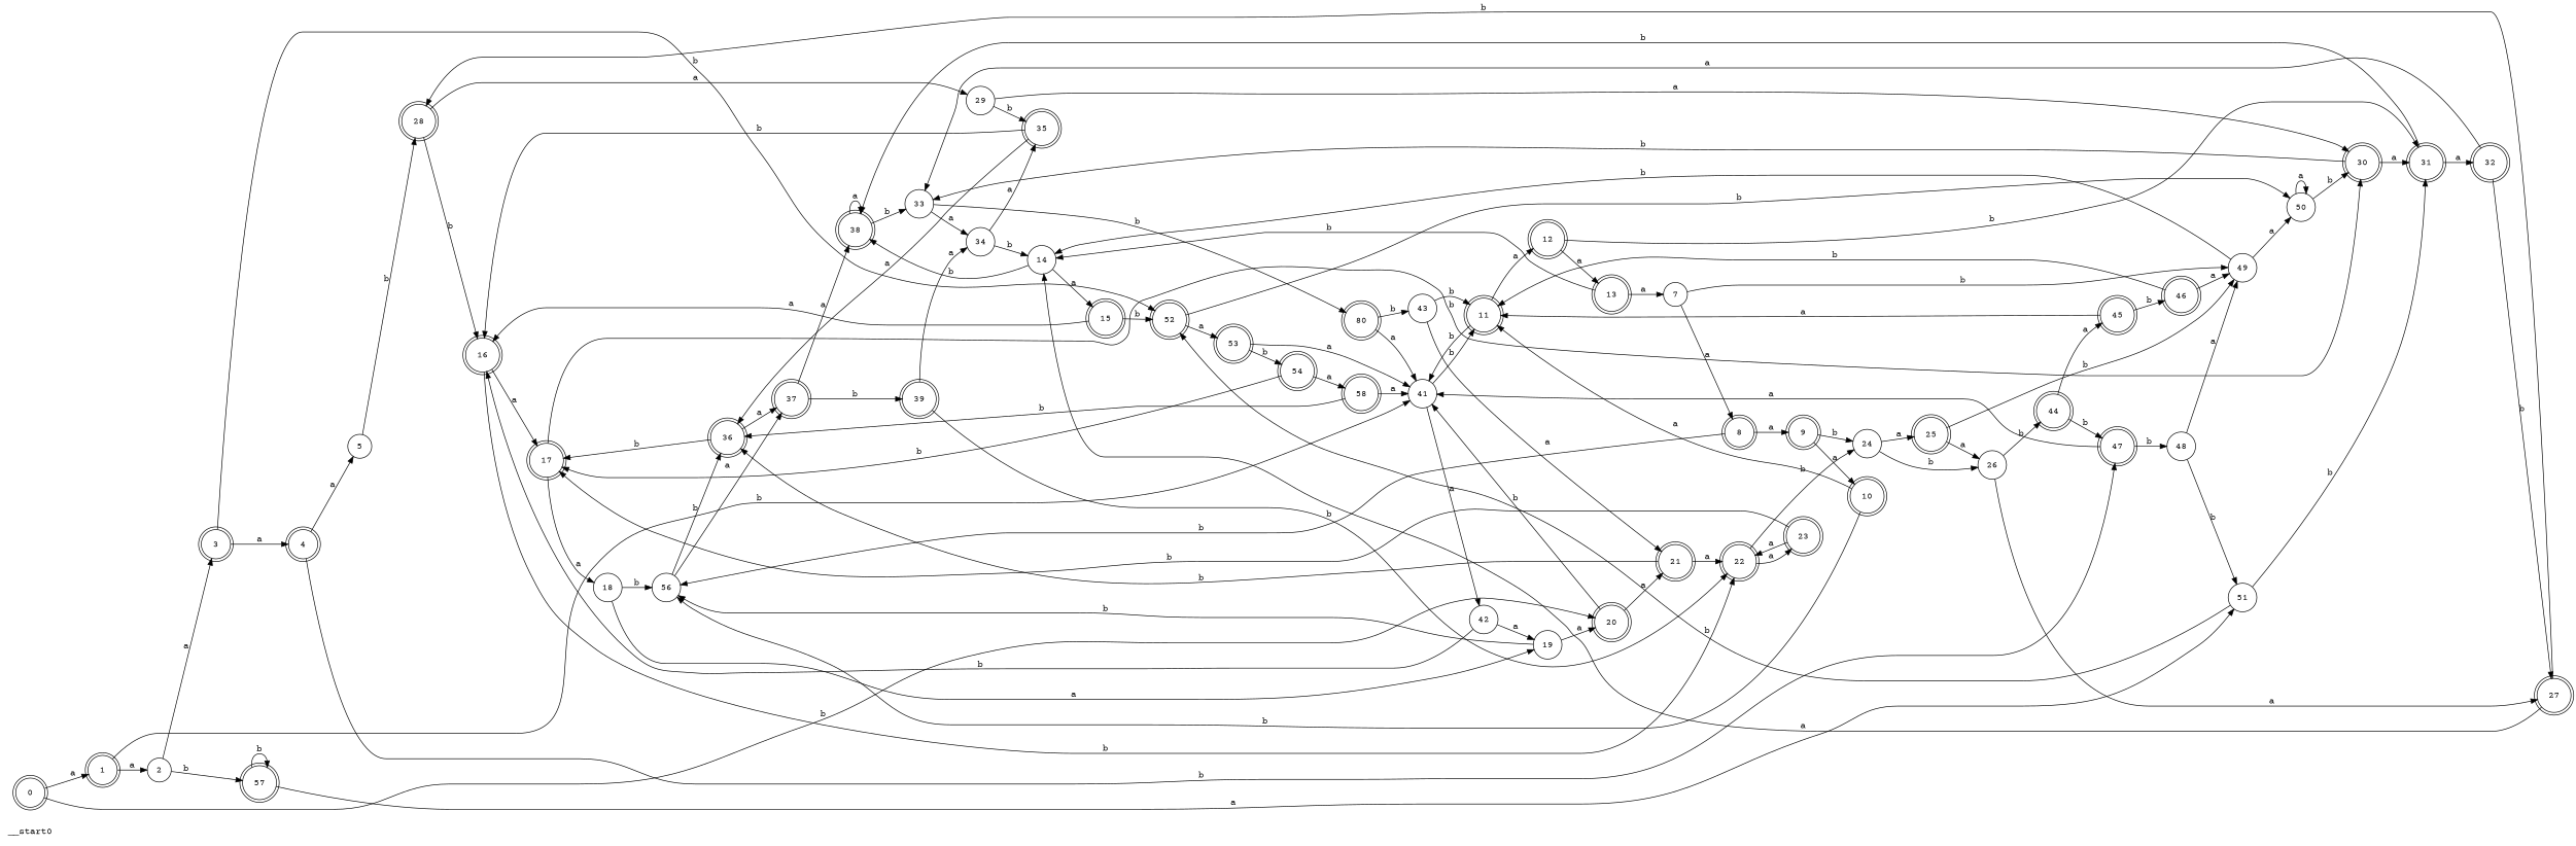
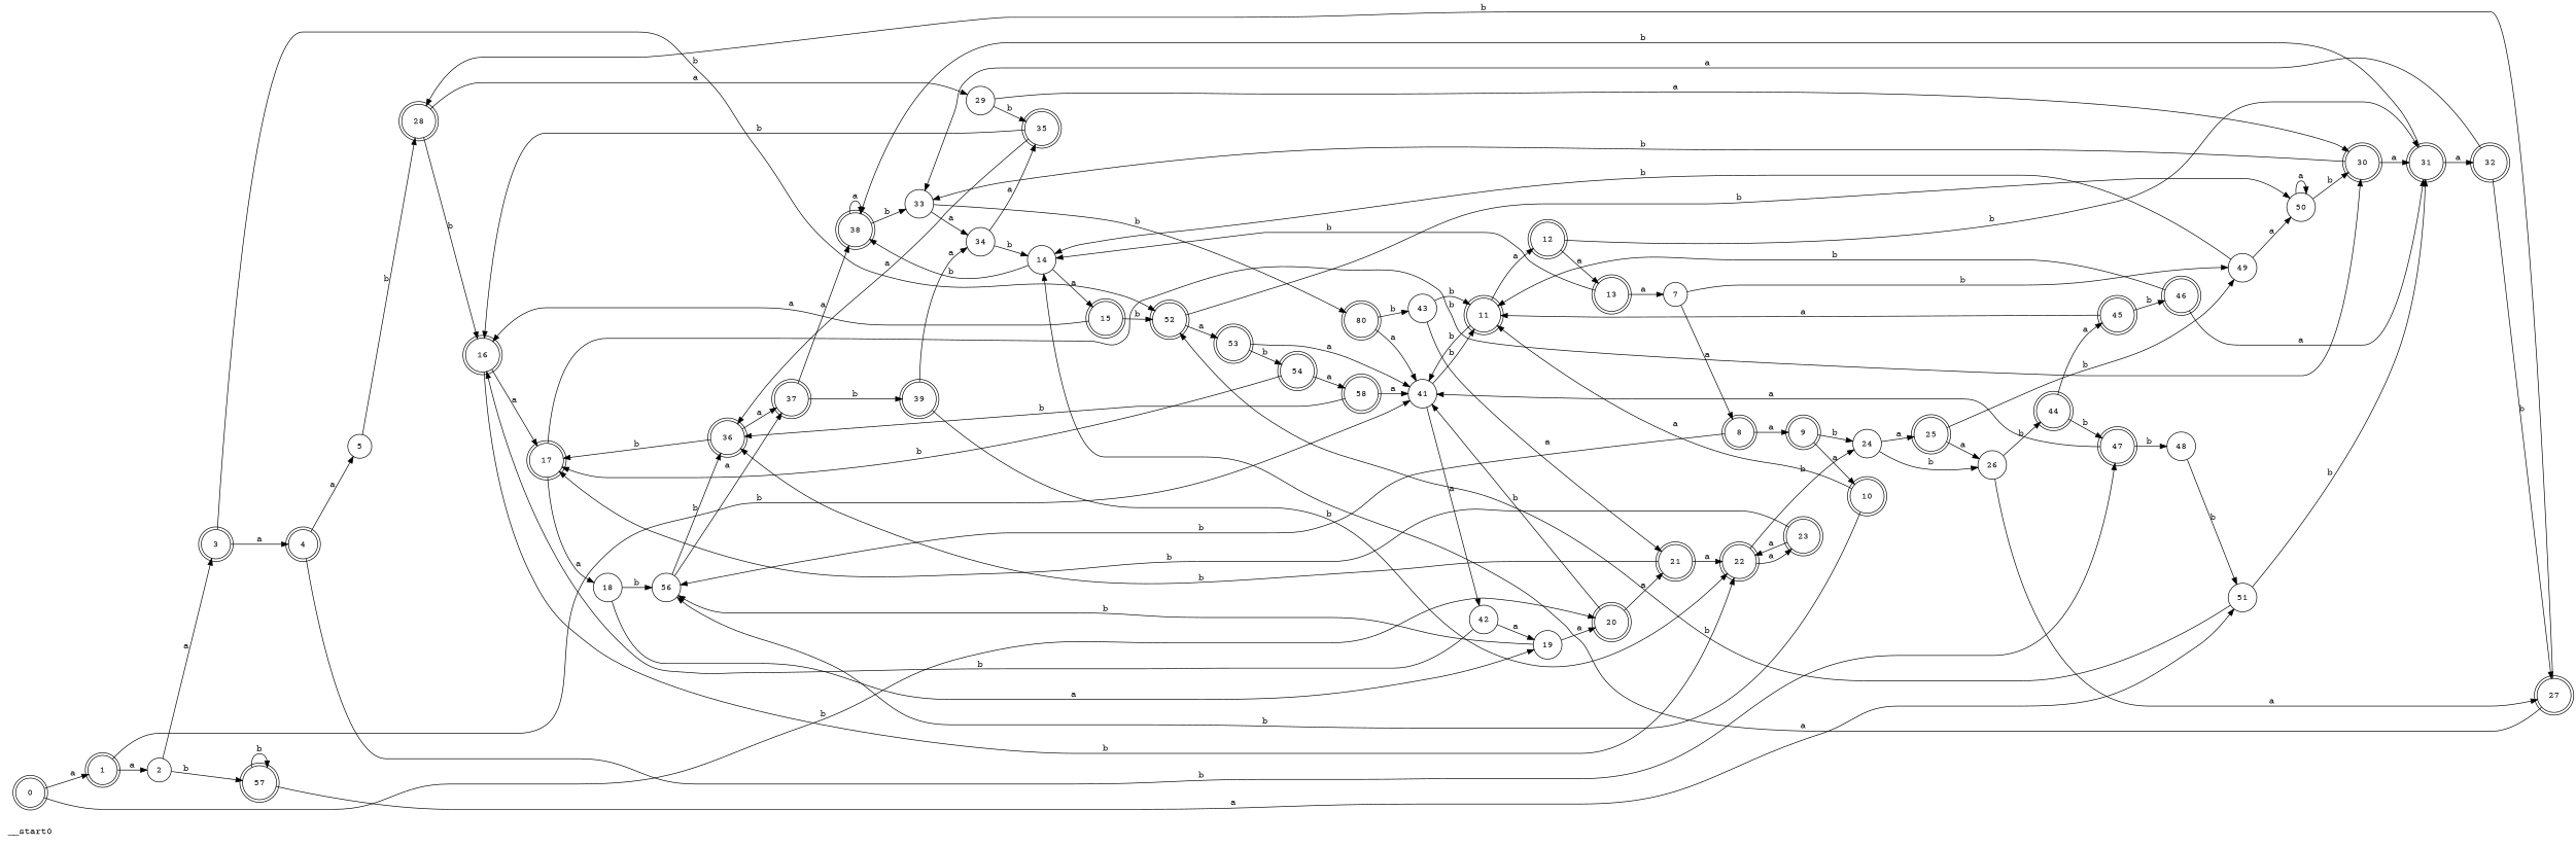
  digraph {
    fontname="Courier Prime"
    rankdir=LR
    node [fontname="Courier Prime" shape=doublecircle color=black fillcolor=white style="rounded,filled"]
    edge [fontname="Courier Prime"]
    __start0 [shape=none color="" fillcolor="" style=""]
    n2 [label=0]
    n3 [label=1]
    n4 [label=20]
    n5 [label=2 shape=circle style=filled]
    n6 [label=41 shape=circle style=filled]
    n7 [label=21]
    n8 [label=3]
    n9 [label=57]
    n10 [label=11]
    n11 [label=42 shape=circle style=filled]
    n12 [label=4]
    n13 [label=52]
    n14 [label=51 shape=circle style=filled]
    n15 [label=5 shape=circle style=filled]
    n16 [label=47]
    n17 [label=50 shape=circle style=filled]
    n18 [label=53]
    n19 [label=28]
    n20 [label=48 shape=circle style=filled]
    n21 [label=16]
    n22 [label=29 shape=circle style=filled]
    n23 [label=7 shape=circle style=filled]
    n24 [label=8]
    n25 [label=49 shape=circle style=filled]
    n26 [label=9]
    n27 [label=56 shape=circle style=filled]
    n28 [label=14 shape=circle style=filled]
    n29 [label=10]
    n30 [label=24 shape=circle style=filled]
    n31 [label=36]
    n32 [label=37]
    n33 [label=25]
    n34 [label=26 shape=circle style=filled]
    n35 [label=12]
    n36 [label=13]
    n37 [label=31]
    n38 [label=38]
    n39 [label=32]
    n40 [label=15]
    n41 [label=33 shape=circle style=filled]
    n42 [label=17]
    n43 [label=22]
    n44 [label=18 shape=circle style=filled]
    n45 [label=30]
    n46 [label=23]
    n47 [label=19 shape=circle style=filled]
    n48 [label=27]
    n49 [label=44]
    n50 [label=45]
    n51 [label=35]
    n52 [label=34 shape=circle style=filled]
    n53 [label=80]
    n54 [label=43 shape=circle style=filled]
    n55 [label=39]
    n56 [label=46]
    n57 [label=54]
    n58 [label=58]
    n2 -> n3 [label=a]
    n2 -> n4 [label=b]
    n3 -> n5 [label=a]
    n3 -> n6 [label=b]
    n4 -> n6 [label=b]
    n4 -> n7 [label=a]
    n5 -> n8 [label=a]
    n5 -> n9 [label=b]
    n6 -> n10 [label=b]
    n6 -> n11 [label=a]
    n7 -> n31 [label=b]
    n7 -> n43 [label=a]
    n8 -> n12 [label=a]
    n8 -> n13 [label=b]
    n9 -> n9 [label=b]
    n9 -> n14 [label=a]
    n10 -> n6 [label=b]
    n10 -> n35 [label=a]
    n11 -> n21 [label=b]
    n11 -> n47 [label=a]
    n12 -> n15 [label=a]
    n12 -> n16 [label=b]
    n13 -> n17 [label=b]
    n13 -> n18 [label=a]
    n14 -> n13 [label=b]
    n14 -> n37 [label=b]
    n15 -> n19 [label=b]
    n16 -> n6 [label=a]
    n16 -> n20 [label=b]
    n17 -> n17 [label=a]
    n17 -> n45 [label=b]
    n18 -> n6 [label=a]
    n18 -> n57 [label=b]
    n19 -> n21 [label=b]
    n19 -> n22 [label=a]
    n20 -> n14 [label=b]
-   n20 -> n25 [label=a]
    n21 -> n42 [label=a]
    n21 -> n43 [label=b]
    n22 -> n45 [label=a]
    n22 -> n51 [label=b]
    n23 -> n24 [label=a]
    n23 -> n25 [label=b]
    n24 -> n26 [label=a]
    n24 -> n27 [label=b]
    n25 -> n17 [label=a]
    n25 -> n28 [label=b]
    n26 -> n29 [label=a]
    n26 -> n30 [label=b]
    n27 -> n31 [label=b]
    n27 -> n32 [label=a]
    n28 -> n38 [label=b]
    n28 -> n40 [label=a]
    n29 -> n10 [label=a]
    n29 -> n27 [label=b]
    n30 -> n33 [label=a]
    n30 -> n34 [label=b]
    n31 -> n32 [label=a]
    n31 -> n42 [label=b]
    n32 -> n38 [label=a]
    n32 -> n55 [label=b]
    n33 -> n25 [label=b]
    n33 -> n34 [label=a]
    n34 -> n48 [label=a]
    n34 -> n49 [label=b]
    n35 -> n36 [label=a]
    n35 -> n37 [label=b]
    n36 -> n23 [label=a]
    n36 -> n28 [label=b]
    n37 -> n38 [label=b]
    n37 -> n39 [label=a]
    n38 -> n38 [label=a]
    n38 -> n41 [label=b]
    n39 -> n41 [label=a]
    n39 -> n48 [label=b]
    n40 -> n13 [label=b]
    n40 -> n21 [label=a]
    n41 -> n52 [label=a]
    n41 -> n53 [label=b]
    n42 -> n44 [label=a]
    n42 -> n45 [label=b]
    n43 -> n30 [label=b]
    n43 -> n46 [label=a]
    n44 -> n27 [label=b]
    n44 -> n47 [label=a]
    n45 -> n37 [label=a]
    n45 -> n41 [label=b]
    n46 -> n42 [label=b]
    n46 -> n43 [label=a]
    n47 -> n4 [label=a]
    n47 -> n27 [label=b]
    n48 -> n19 [label=b]
    n48 -> n28 [label=a]
    n49 -> n16 [label=b]
    n49 -> n50 [label=a]
    n50 -> n10 [label=a]
    n50 -> n56 [label=b]
    n51 -> n21 [label=b]
    n51 -> n31 [label=a]
    n52 -> n28 [label=b]
    n52 -> n51 [label=a]
    n53 -> n6 [label=a]
    n53 -> n54 [label=b]
    n54 -> n7 [label=a]
    n54 -> n10 [label=b]
    n55 -> n43 [label=b]
    n55 -> n52 [label=a]
    n56 -> n10 [label=b]
-   n56 -> n25 [label=a]
+   n56 -> n37 [label=a]
    n57 -> n42 [label=b]
    n57 -> n58 [label=a]
    n58 -> n6 [label=a]
    n58 -> n31 [label=b]
  }
